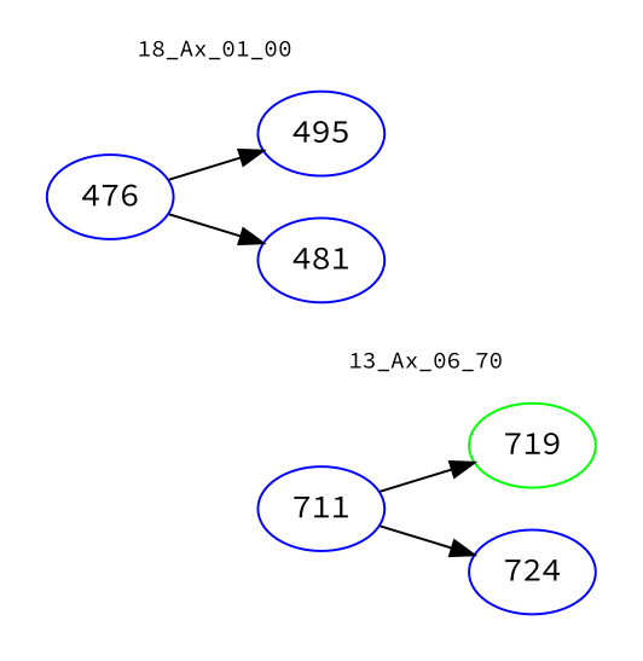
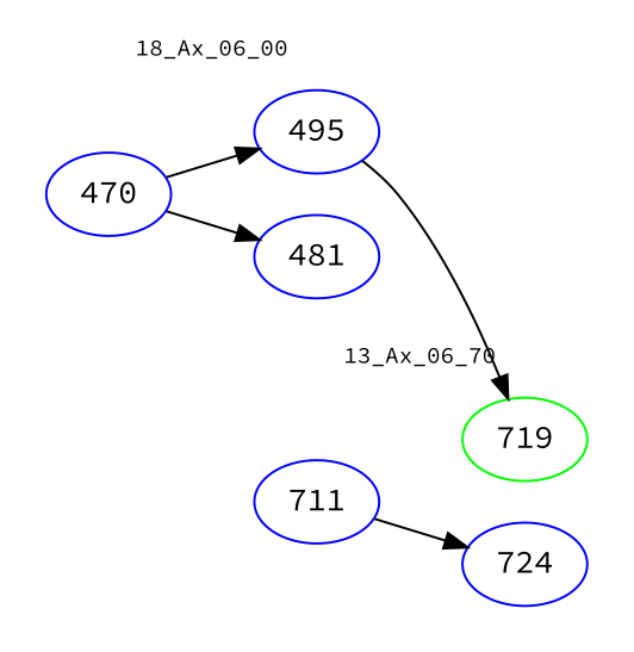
  digraph {
    fontname="Source Code Pro"
    rankdir=LR
    node [color=blue fontname="Source Code Pro"]
    edge [color=black fontname="Source Code Pro"]
-   n1 [label=476]
+   n1 [label=470]
    n2 [label=481]
    n3 [label=495]
    n4 [label=711]
    n5 [label=724]
    n6 [color=green label=719]
    subgraph cluster_1 {
      color=white
      fontsize=10
-     label="18_Ax_01_00"
+     label="18_Ax_06_00"
      n1
      n2
      n3
    }
    subgraph cluster_2 {
      color=white
      fontsize=10
      label="13_Ax_06_70"
      n4
      n5
      n6
    }
    n1 -> n2
    n1 -> n3
    n4 -> n5
-   n4 -> n6
+   n3 -> n6
  }
